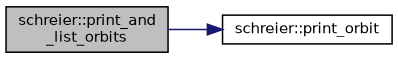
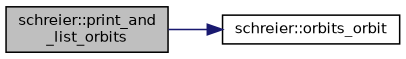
  digraph {
    rankdir=LR
    node [color=black fontname=Helvetica fontsize=10 shape=record style=filled]
    n1 [fillcolor=grey75 fontcolor=black height=0.2 label="schreier::print_and\l_list_orbits" width=0.4]
-   n2 [fillcolor=white height=0.2 label="schreier::print_orbit" width=0.4]
+   n2 [fillcolor=white height=0.2 label="schreier::orbits_orbit" width=0.4]
    n1 -> n2 [color=midnightblue fontname=Helvetica fontsize=10 labelfontname=Helvetica labelfontsize=10 style=solid]
  }
